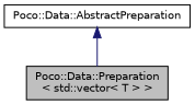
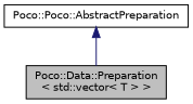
  digraph {
    node [color=black fontname=Helvetica fontsize=10 shape=record style=filled]
    n1 [fillcolor=grey75 fontcolor=black height=0.2 label="Poco::Data::Preparation\l\< std::vector\< T \> \>" width=0.4]
-   n2 [fillcolor=white height=0.2 label="Poco::Data::AbstractPreparation" width=0.4]
+   n2 [fillcolor=white height=0.2 label="Poco::Poco::AbstractPreparation" width=0.4]
    n2 -> n1 [color=midnightblue dir=back fontname=Helvetica fontsize=10 labelfontname=Helvetica labelfontsize=10 style=solid]
  }
